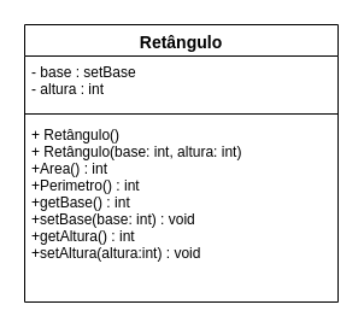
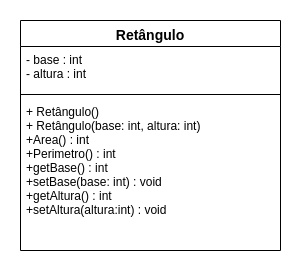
  <mxCell id="0" />
  <mxCell id="1" parent="0" />
  <mxCell id="2" value="Retângulo" style="swimlane;fontStyle=1;align=center;verticalAlign=top;childLayout=stackLayout;horizontal=1;startSize=26;horizontalStack=0;resizeParent=1;resizeParentMax=0;resizeLast=0;collapsible=1;marginBottom=0;fontSize=14;" vertex="1" parent="1"><mxGeometry x="20" y="20" width="260" height="230" as="geometry" /></mxCell>
- <mxCell id="3" value="- base : setBase&#10;- altura : int" style="text;strokeColor=none;fillColor=none;align=left;verticalAlign=top;spacingLeft=4;spacingRight=4;overflow=hidden;rotatable=0;points=[[0,0.5],[1,0.5]];portConstraint=eastwest;" vertex="1" parent="2"><mxGeometry y="26" width="260" height="44" as="geometry" /></mxCell>
+ <mxCell id="3" value="- base : int&#10;- altura : int" style="text;strokeColor=none;fillColor=none;align=left;verticalAlign=top;spacingLeft=4;spacingRight=4;overflow=hidden;rotatable=0;points=[[0,0.5],[1,0.5]];portConstraint=eastwest;" vertex="1" parent="2"><mxGeometry y="26" width="260" height="44" as="geometry" /></mxCell>
  <mxCell id="4" value="" style="line;strokeWidth=1;fillColor=none;align=left;verticalAlign=middle;spacingTop=-1;spacingLeft=3;spacingRight=3;rotatable=0;labelPosition=right;points=[];portConstraint=eastwest;" vertex="1" parent="2"><mxGeometry y="70" width="260" height="8" as="geometry" /></mxCell>
  <mxCell id="5" value="+ Retângulo()&#10;+ Retângulo(base: int, altura: int)&#10;+Area() : int&#10;+Perimetro() : int&#10;+getBase() : int&#10;+setBase(base: int) : void&#10;+getAltura() : int&#10;+setAltura(altura:int) : void" style="text;strokeColor=none;fillColor=none;align=left;verticalAlign=top;spacingLeft=4;spacingRight=4;overflow=hidden;rotatable=0;points=[[0,0.5],[1,0.5]];portConstraint=eastwest;" vertex="1" parent="2"><mxGeometry y="78" width="260" height="152" as="geometry" /></mxCell>
